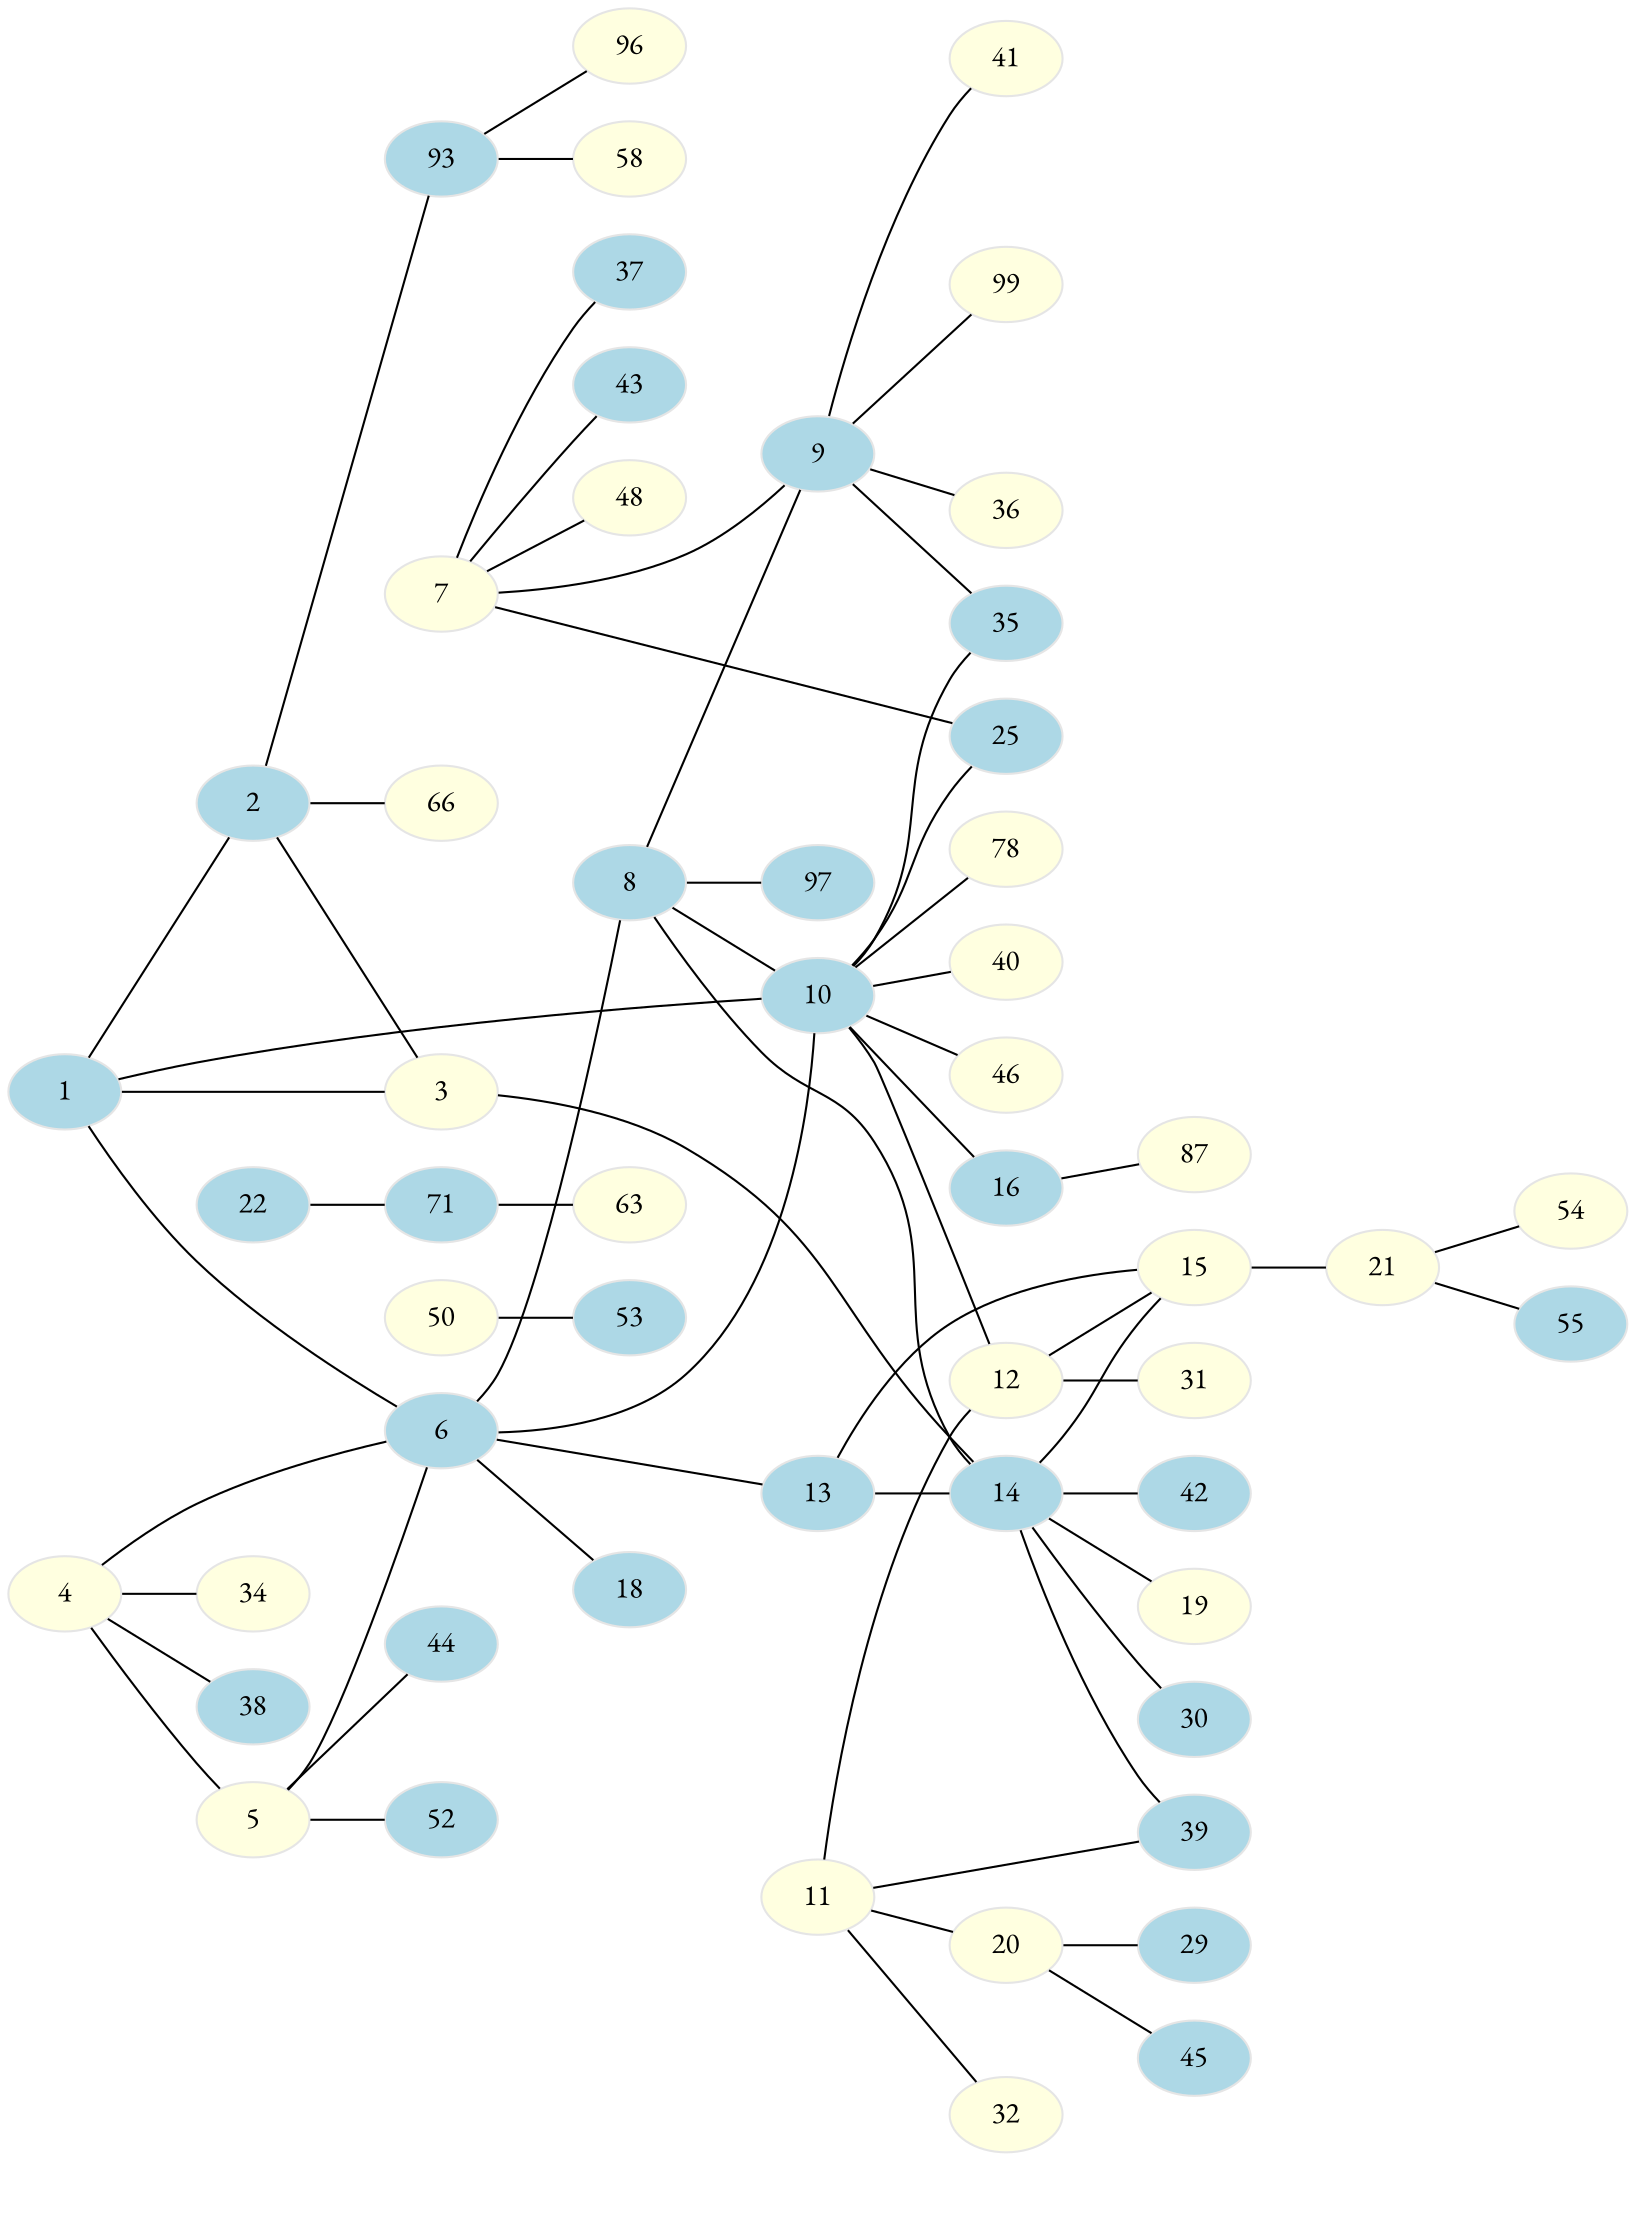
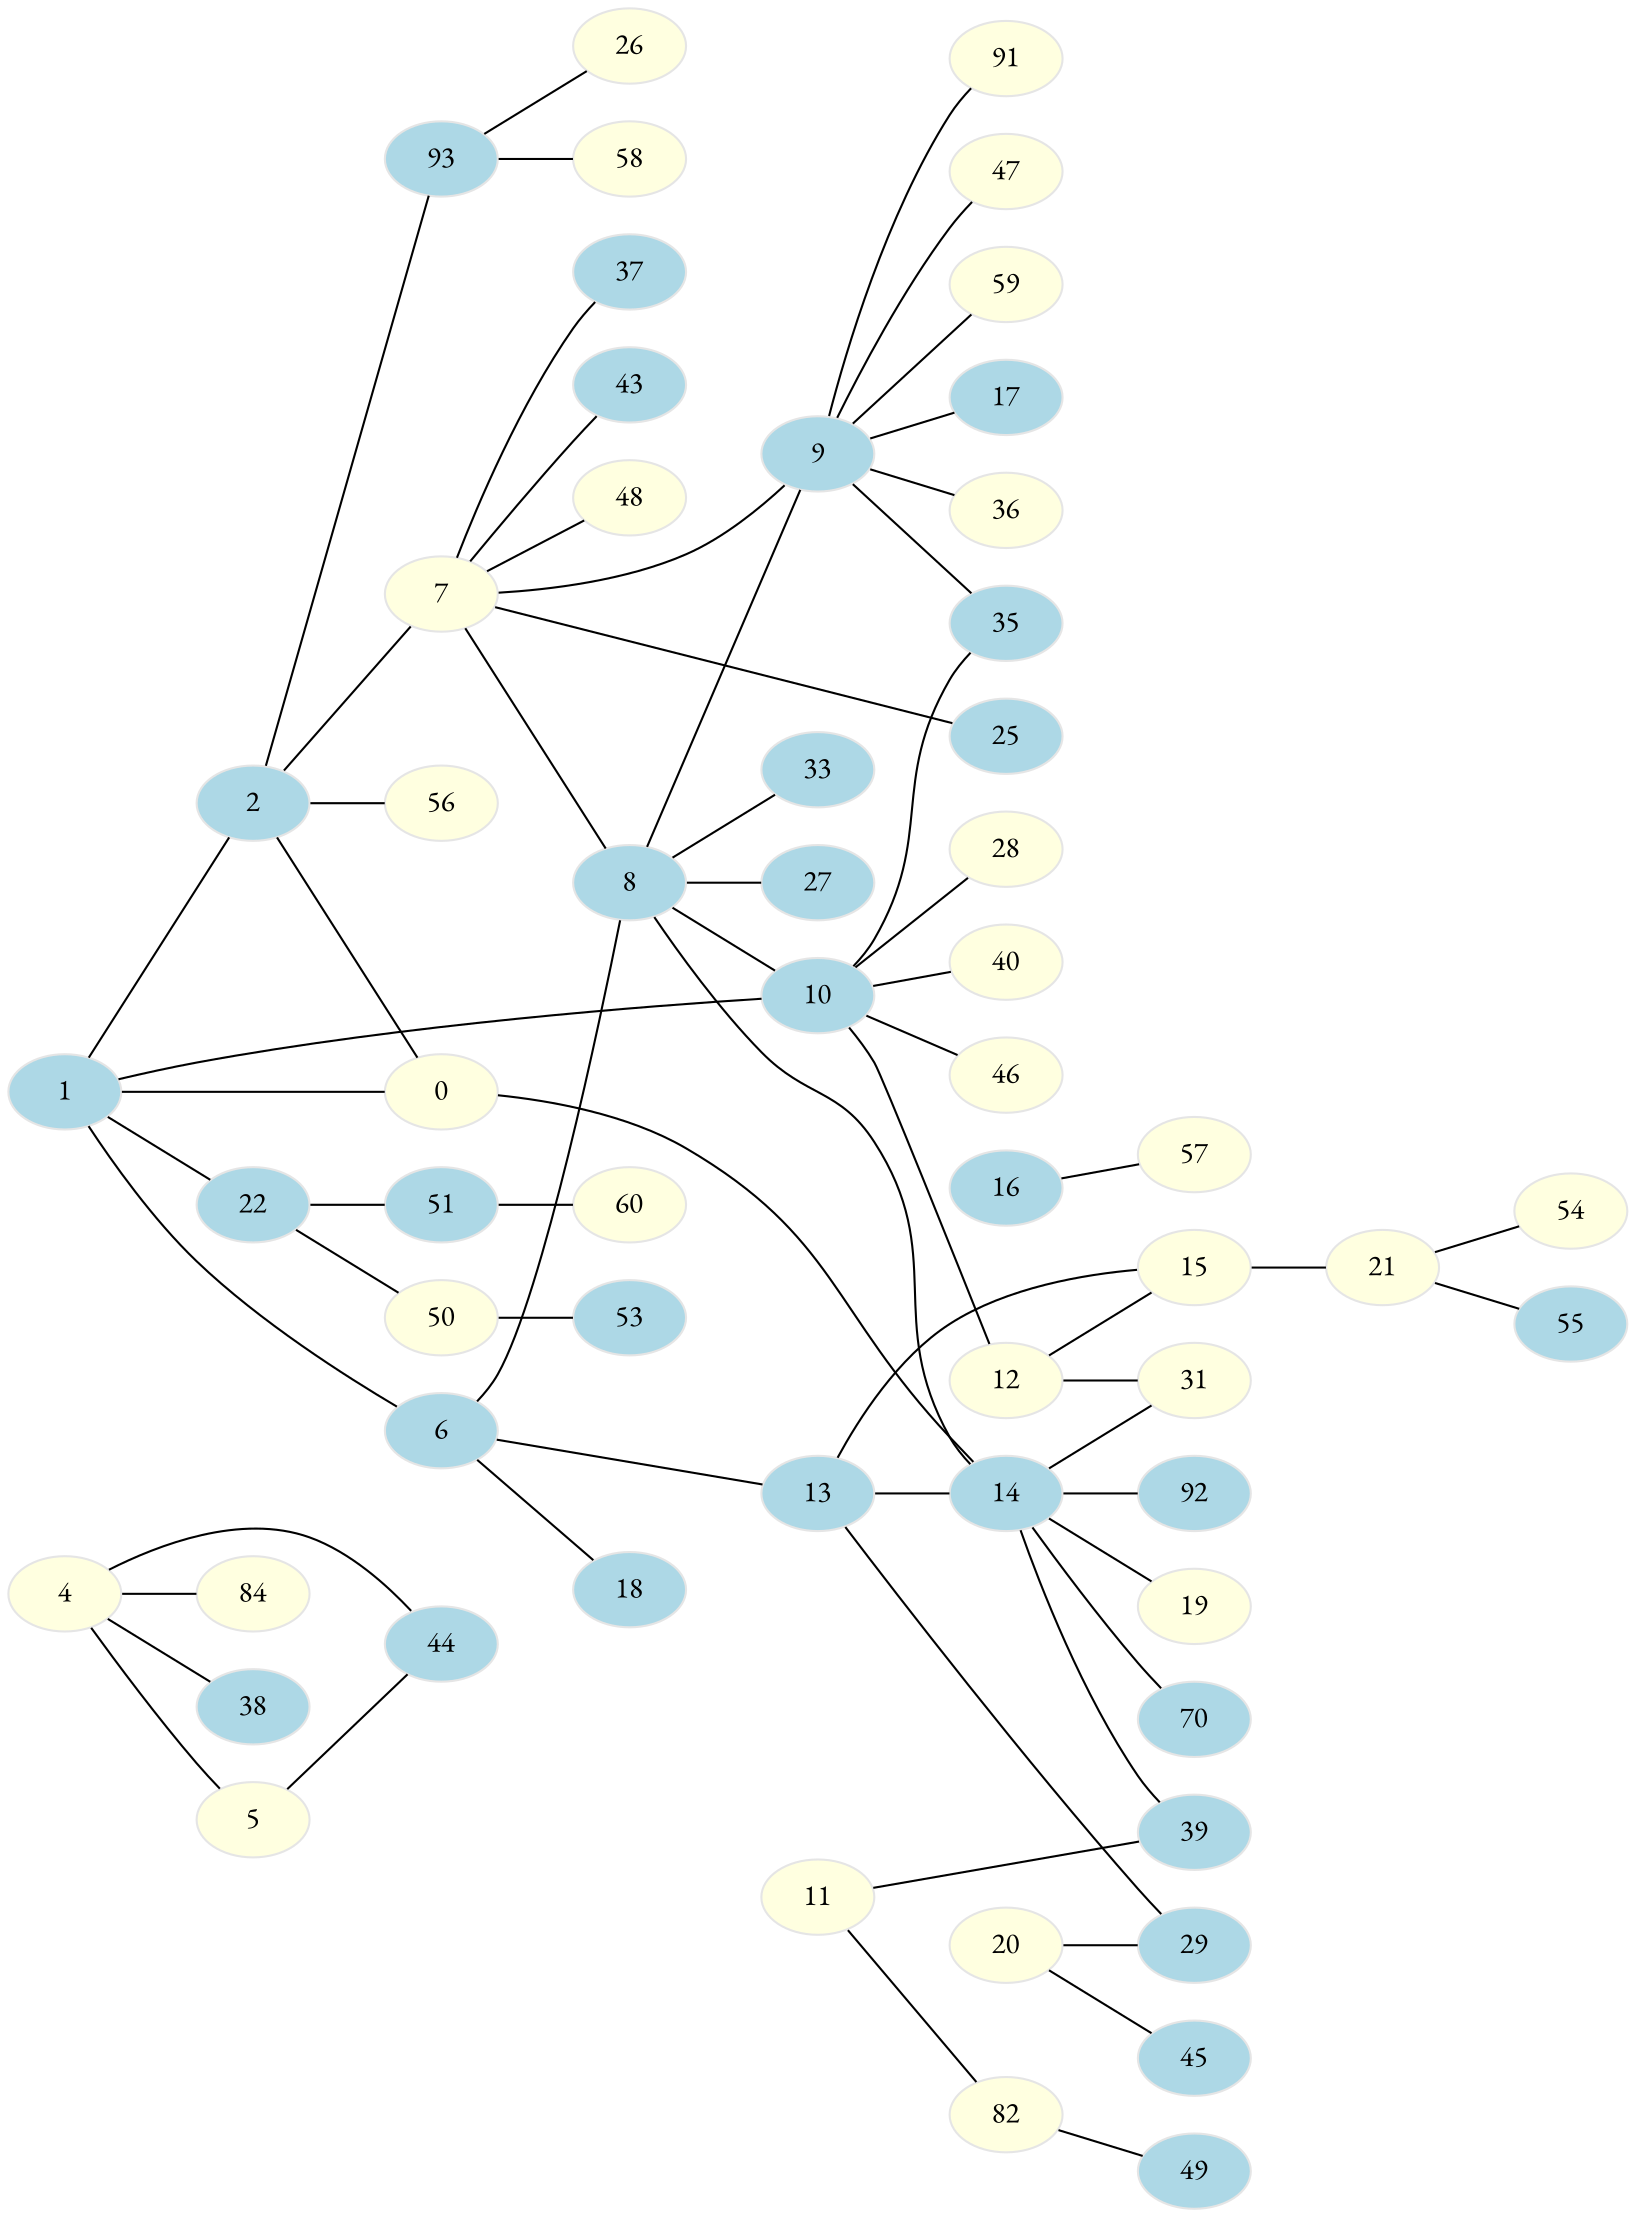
  graph {
    fontname="EB Garamond"
    rankdir=LR
    node [color=gray90 fillcolor=lightblue fontname="EB Garamond" style=filled]
    edge [fontname="EB Garamond"]
    1
    2
-   3 [fillcolor=lightyellow]
+   3 [fillcolor=lightyellow label=0]
    6
    10
    22
    7 [fillcolor=lightyellow]
    n8 [label=93]
-   56 [fillcolor=lightyellow label=66]
+   56 [fillcolor=lightyellow]
    14
    8
    13
    18
    25
    35
    12 [fillcolor=lightyellow]
    16
-   28 [fillcolor=lightyellow label=78]
+   28 [fillcolor=lightyellow]
    40 [fillcolor=lightyellow]
    46 [fillcolor=lightyellow]
    50 [fillcolor=lightyellow]
-   51 [label=71]
+   51
    9
    37
    43
    48 [fillcolor=lightyellow]
-   26 [fillcolor=lightyellow label=96]
+   26 [fillcolor=lightyellow]
    58 [fillcolor=lightyellow]
    39
    15 [fillcolor=lightyellow]
    19 [fillcolor=lightyellow]
-   30
-   42
+   30 [label=70]
+   42 [label=92]
    4 [fillcolor=lightyellow]
    5 [fillcolor=lightyellow]
-   34 [fillcolor=lightyellow]
+   34 [fillcolor=lightyellow label=84]
    38
    44
-   52
-   27 [label=97]
+   27
+   33
    29
+   17
    36 [fillcolor=lightyellow]
-   41 [fillcolor=lightyellow]
-   59 [fillcolor=lightyellow label=99]
+   41 [fillcolor=lightyellow label=91]
+   47 [fillcolor=lightyellow]
+   59 [fillcolor=lightyellow]
    11 [fillcolor=lightyellow]
    20 [fillcolor=lightyellow]
-   32 [fillcolor=lightyellow]
+   32 [fillcolor=lightyellow label=82]
    31 [fillcolor=lightyellow]
-   57 [fillcolor=lightyellow label=87]
+   57 [fillcolor=lightyellow]
    45
+   49
    21 [fillcolor=lightyellow]
    54 [fillcolor=lightyellow]
    55
    53
-   60 [fillcolor=lightyellow label=63]
+   60 [fillcolor=lightyellow]
    1 -- 2
    1 -- 3
    1 -- 6
    1 -- 10
+   1 -- 22
    2 -- 3
+   2 -- 7
    2 -- n8
    2 -- 56
    3 -- 14
-   6 -- 10
    6 -- 8
    6 -- 13
    6 -- 18
-   10 -- 25
    10 -- 35
    10 -- 12
-   10 -- 16
    10 -- 28
    10 -- 40
    10 -- 46
+   22 -- 50
    22 -- 51
+   7 -- 8
    7 -- 25
    7 -- 9
    7 -- 37
    7 -- 43
    7 -- 48
    n8 -- 26
    n8 -- 58
    14 -- 39
-   14 -- 15
+   14 -- 31
    14 -- 19
    14 -- 30
    14 -- 42
    8 -- 10
    8 -- 14
    8 -- 9
    8 -- 27
+   8 -- 33
    13 -- 14
    13 -- 15
+   13 -- 29
    12 -- 15
    12 -- 31
    16 -- 57
    50 -- 53
    51 -- 60
    9 -- 35
+   9 -- 17
    9 -- 36
    9 -- 41
+   9 -- 47
    9 -- 59
    15 -- 21
-   4 -- 6
+   4 -- 44
    4 -- 5
    4 -- 34
    4 -- 38
-   5 -- 6
    5 -- 44
-   5 -- 52
-   11 -- 12
    11 -- 39
-   11 -- 20
    11 -- 32
    20 -- 29
    20 -- 45
+   32 -- 49
    21 -- 54
    21 -- 55
  }
